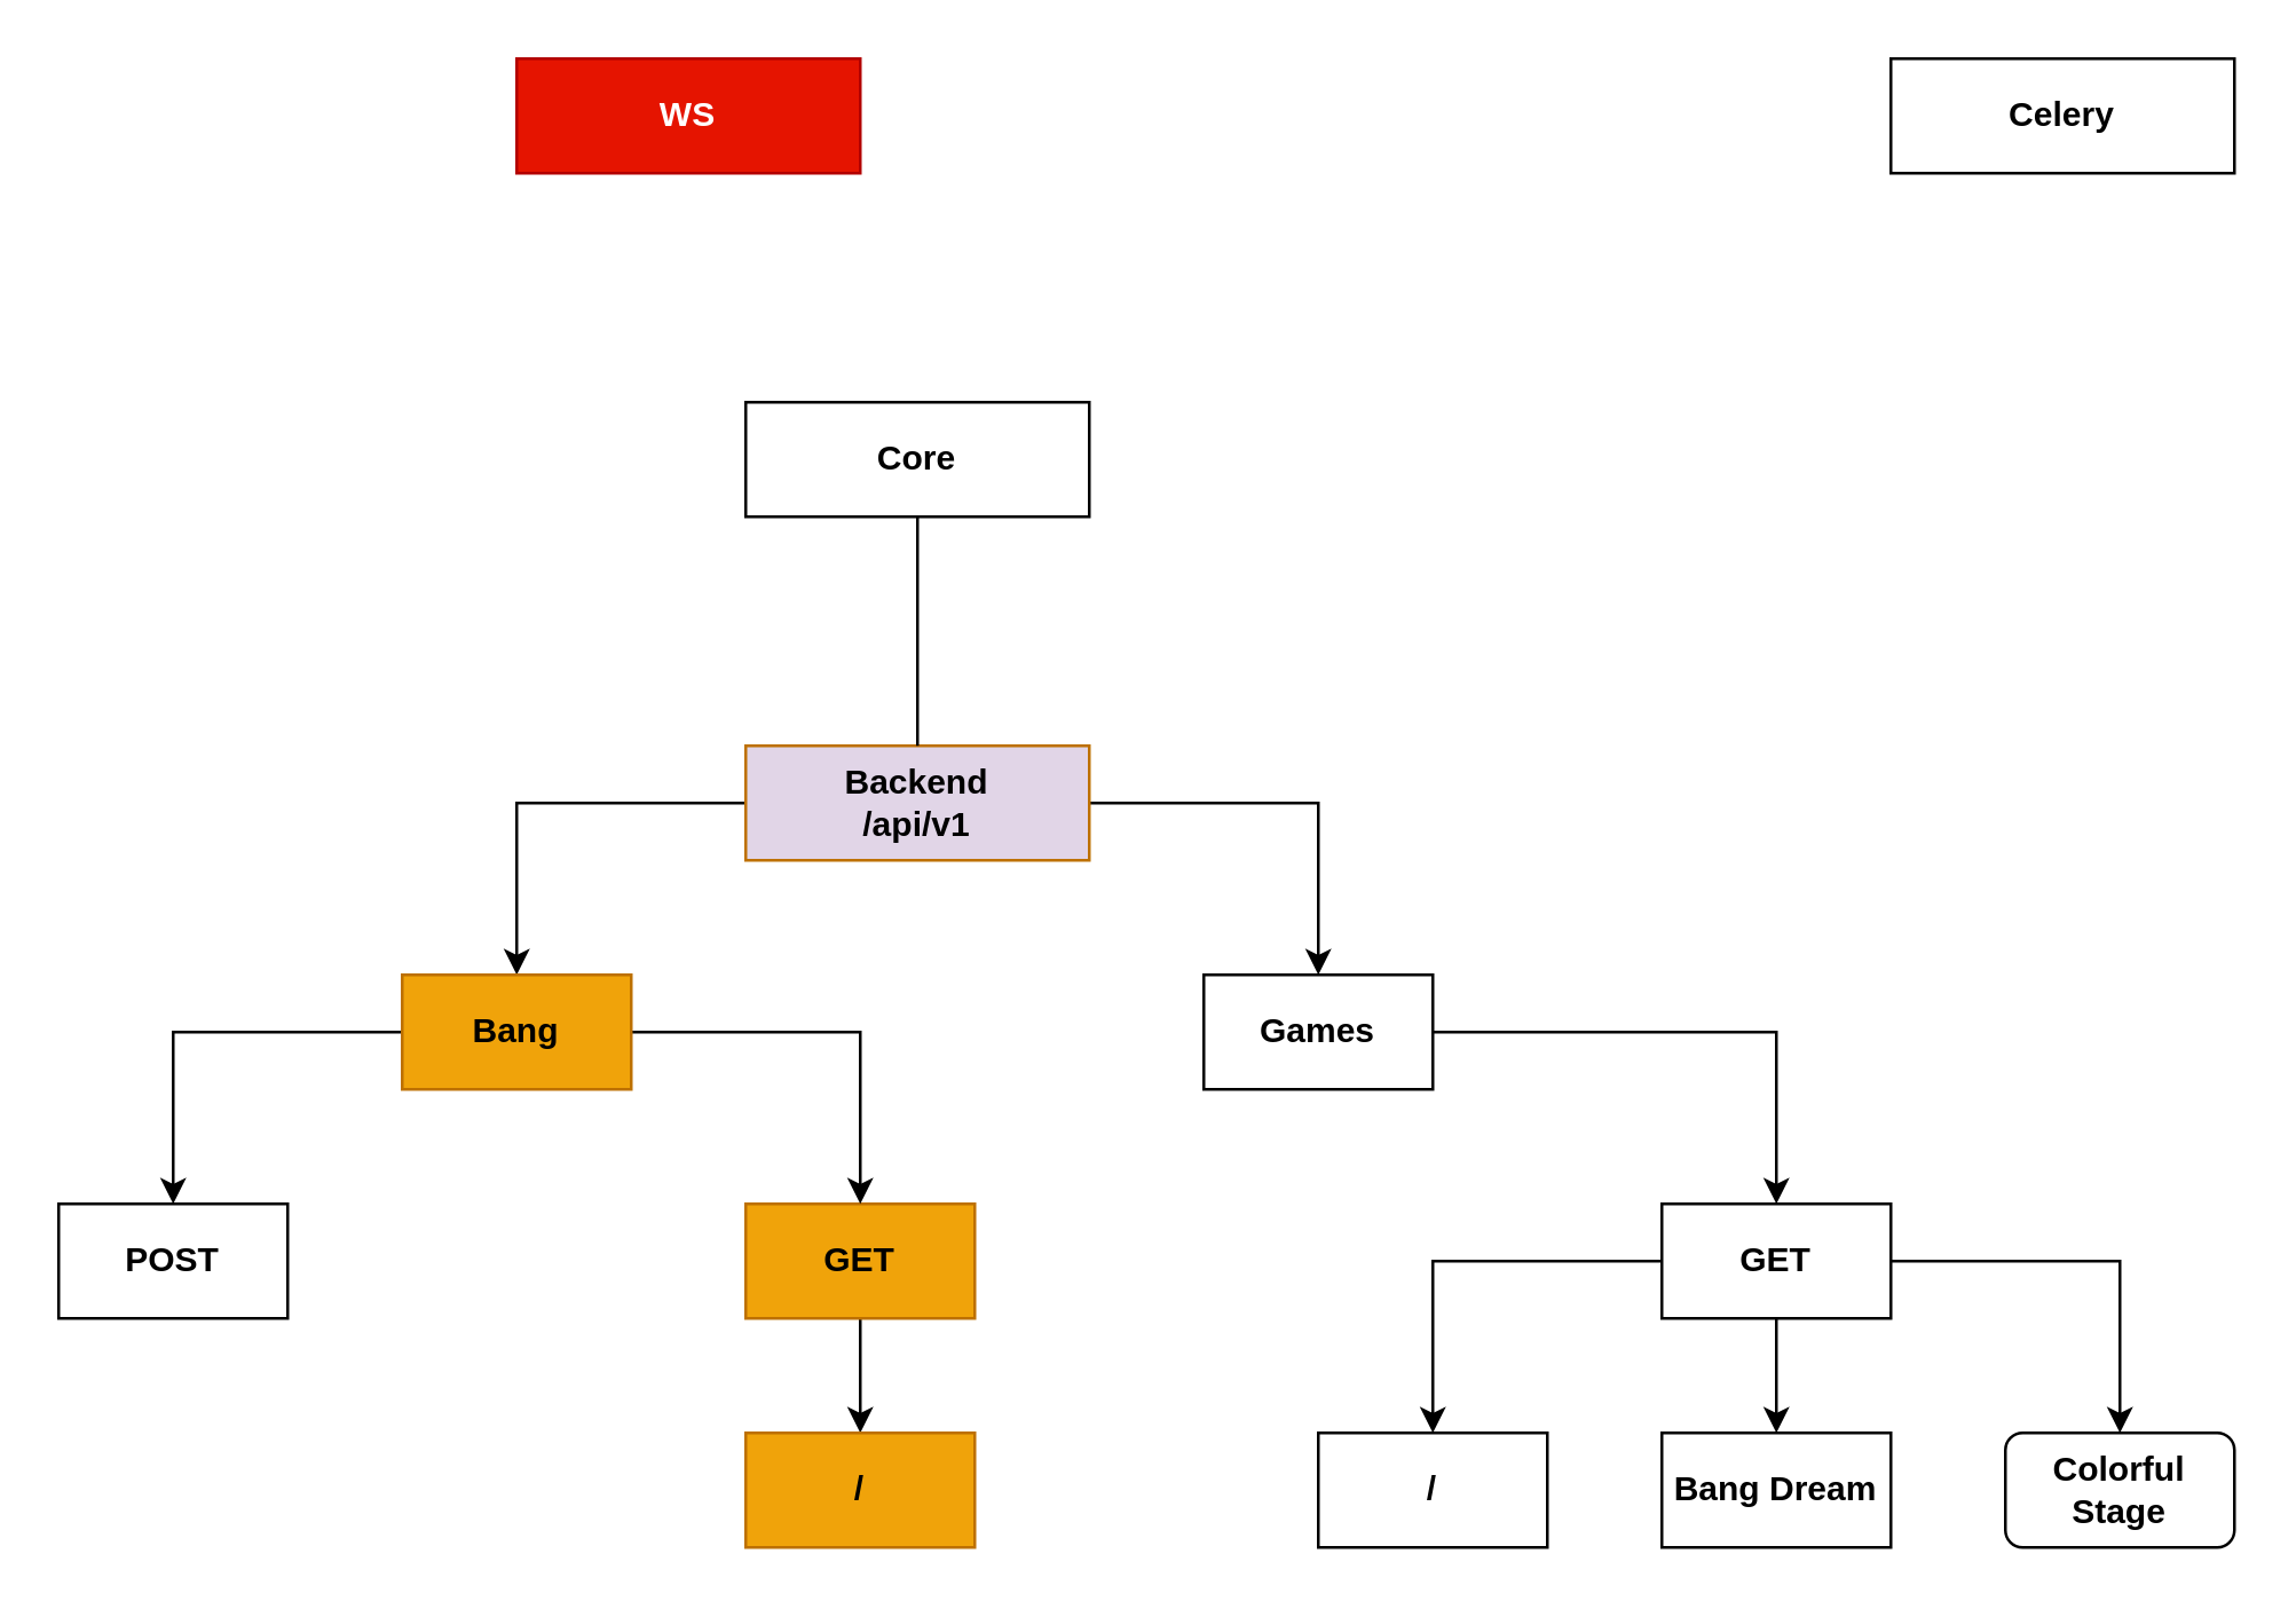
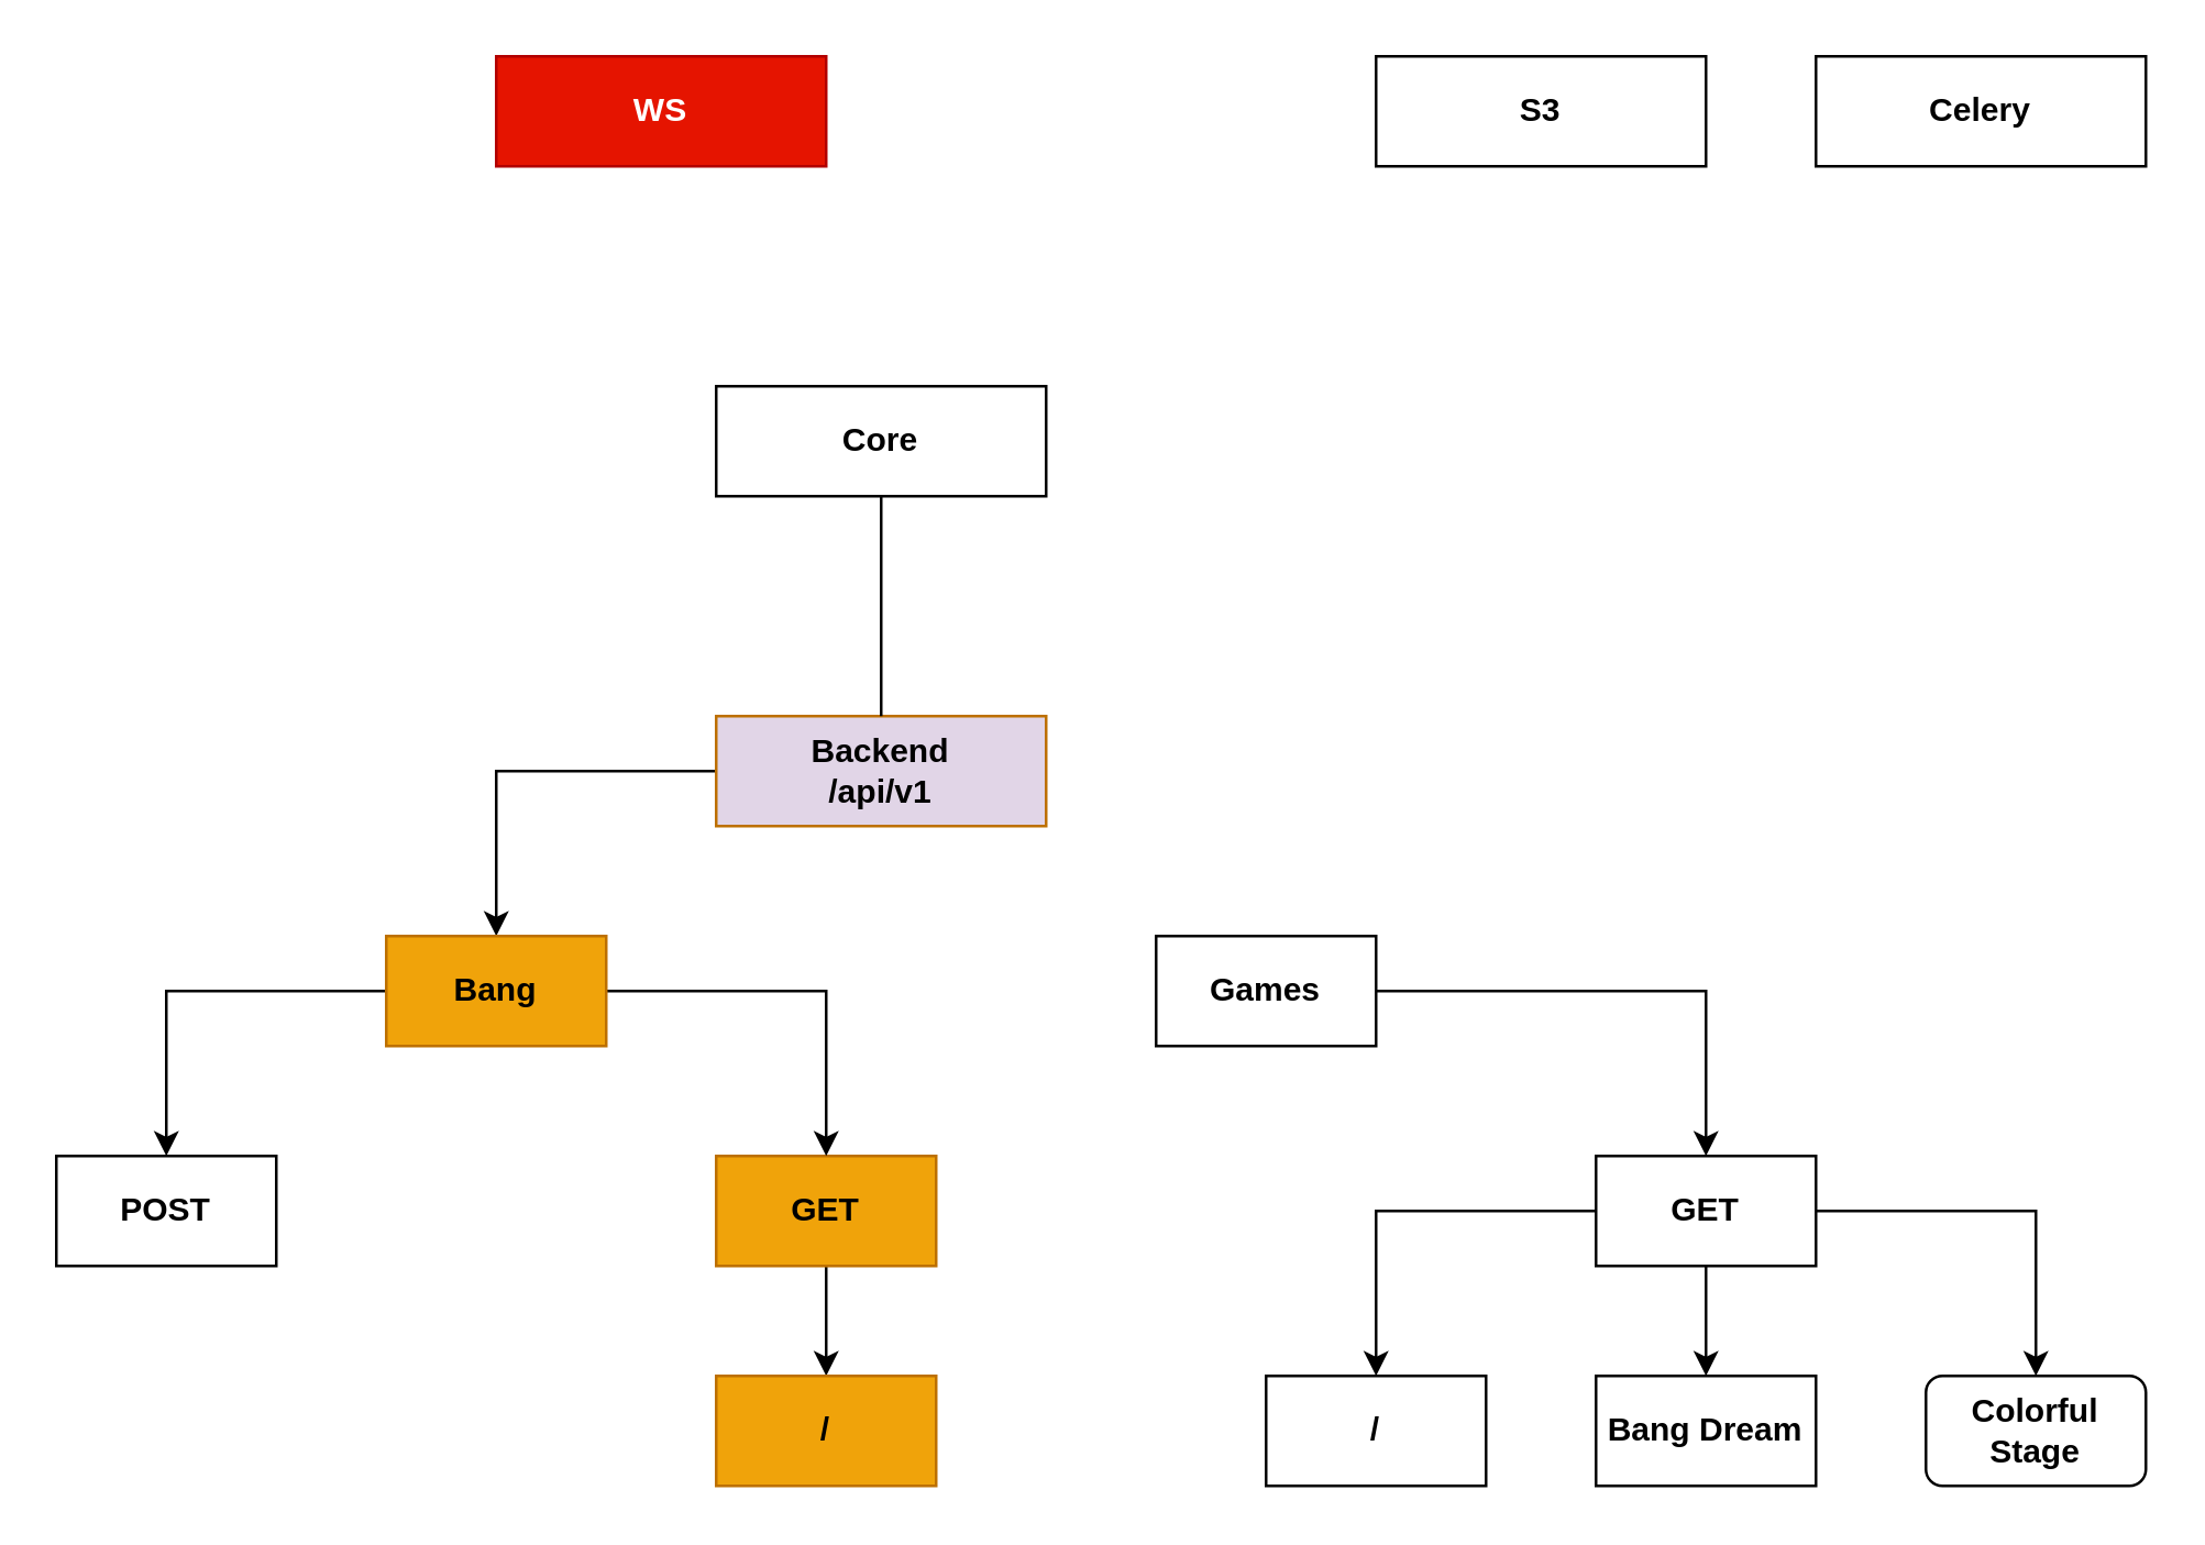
  <mxCell id="0" />
  <mxCell id="1" parent="0" />
  <mxCell id="2" style="edgeStyle=orthogonalEdgeStyle;rounded=0;orthogonalLoop=1;jettySize=auto;html=1;" parent="1" source="4" target="18" edge="1"><mxGeometry relative="1" as="geometry" /></mxCell>
- <mxCell id="3" style="edgeStyle=orthogonalEdgeStyle;rounded=0;orthogonalLoop=1;jettySize=auto;html=1;" parent="1" source="4" target="15" edge="1"><mxGeometry relative="1" as="geometry" /></mxCell>
  <mxCell id="4" value="&lt;div&gt;&lt;b&gt;Backend&lt;/b&gt;&lt;/div&gt;&lt;div&gt;&lt;b&gt;/api/v1&lt;/b&gt;&lt;/div&gt;" style="rounded=0;whiteSpace=wrap;html=1;fillColor=#e1d5e7;strokeColor=#BD7000;fontColor=#000000;" parent="1" vertex="1"><mxGeometry x="260" y="260" width="120" height="40" as="geometry" /></mxCell>
  <mxCell id="5" value="&lt;b&gt;Celery&lt;/b&gt;" style="rounded=0;whiteSpace=wrap;html=1;" parent="1" vertex="1"><mxGeometry x="660" y="20" width="120" height="40" as="geometry" /></mxCell>
+ <mxCell id="6" value="&lt;b&gt;S3&lt;/b&gt;" style="rounded=0;whiteSpace=wrap;html=1;" parent="1" vertex="1"><mxGeometry x="500" y="20" width="120" height="40" as="geometry" /></mxCell>
  <mxCell id="7" value="&lt;b&gt;POST&lt;/b&gt;" style="whiteSpace=wrap;html=1;rounded=0;" parent="1" vertex="1"><mxGeometry x="20" y="420" width="80" height="40" as="geometry" /></mxCell>
  <mxCell id="8" value="" style="edgeStyle=orthogonalEdgeStyle;rounded=0;orthogonalLoop=1;jettySize=auto;html=1;" parent="1" source="9" target="10" edge="1"><mxGeometry relative="1" as="geometry" /></mxCell>
  <mxCell id="9" value="GET" style="whiteSpace=wrap;html=1;rounded=0;fillColor=#f0a30a;fontColor=#000000;strokeColor=#BD7000;fontStyle=1" parent="1" vertex="1"><mxGeometry x="260" y="420" width="80" height="40" as="geometry" /></mxCell>
  <mxCell id="10" value="&lt;b&gt;/&lt;/b&gt;" style="whiteSpace=wrap;html=1;rounded=0;fillColor=#f0a30a;fontColor=#000000;strokeColor=#BD7000;" parent="1" vertex="1"><mxGeometry x="260" y="500" width="80" height="40" as="geometry" /></mxCell>
  <mxCell id="11" value="&lt;b&gt;WS&lt;/b&gt;" style="whiteSpace=wrap;html=1;rounded=0;fillColor=#e51400;fontColor=#ffffff;strokeColor=#B20000;" parent="1" vertex="1"><mxGeometry x="180" y="20" width="120" height="40" as="geometry" /></mxCell>
  <mxCell id="12" value="&lt;b&gt;Bang Dream&lt;/b&gt;" style="whiteSpace=wrap;html=1;rounded=0;" parent="1" vertex="1"><mxGeometry x="580" y="500" width="80" height="40" as="geometry" /></mxCell>
  <mxCell id="13" value="Colorful Stage" style="whiteSpace=wrap;html=1;fontStyle=1;rounded=1;" parent="1" vertex="1"><mxGeometry x="700" y="500" width="80" height="40" as="geometry" /></mxCell>
  <mxCell id="14" style="edgeStyle=orthogonalEdgeStyle;rounded=0;orthogonalLoop=1;jettySize=auto;html=1;" parent="1" source="15" target="22" edge="1"><mxGeometry relative="1" as="geometry" /></mxCell>
  <mxCell id="15" value="&lt;b&gt;Games&lt;/b&gt;" style="whiteSpace=wrap;html=1;rounded=0;" parent="1" vertex="1"><mxGeometry x="420" y="340" width="80" height="40" as="geometry" /></mxCell>
  <mxCell id="16" style="edgeStyle=orthogonalEdgeStyle;rounded=0;orthogonalLoop=1;jettySize=auto;html=1;" parent="1" source="18" target="9" edge="1"><mxGeometry relative="1" as="geometry" /></mxCell>
  <mxCell id="17" style="edgeStyle=orthogonalEdgeStyle;rounded=0;orthogonalLoop=1;jettySize=auto;html=1;" parent="1" source="18" target="7" edge="1"><mxGeometry relative="1" as="geometry" /></mxCell>
  <mxCell id="18" value="&lt;b&gt;Bang&lt;/b&gt;" style="whiteSpace=wrap;html=1;rounded=0;fillColor=#f0a30a;fontColor=#000000;strokeColor=#BD7000;" parent="1" vertex="1"><mxGeometry x="140" y="340" width="80" height="40" as="geometry" /></mxCell>
  <mxCell id="19" value="" style="edgeStyle=orthogonalEdgeStyle;rounded=0;orthogonalLoop=1;jettySize=auto;html=1;" parent="1" source="22" target="23" edge="1"><mxGeometry relative="1" as="geometry" /></mxCell>
  <mxCell id="20" style="edgeStyle=orthogonalEdgeStyle;rounded=0;orthogonalLoop=1;jettySize=auto;html=1;" parent="1" source="22" target="12" edge="1"><mxGeometry relative="1" as="geometry" /></mxCell>
  <mxCell id="21" style="edgeStyle=orthogonalEdgeStyle;rounded=0;orthogonalLoop=1;jettySize=auto;html=1;" parent="1" source="22" target="13" edge="1"><mxGeometry relative="1" as="geometry" /></mxCell>
  <mxCell id="22" value="&lt;b&gt;GET&lt;/b&gt;" style="whiteSpace=wrap;html=1;rounded=0;" parent="1" vertex="1"><mxGeometry x="580" y="420" width="80" height="40" as="geometry" /></mxCell>
  <mxCell id="23" value="&lt;b&gt;/&lt;/b&gt;" style="whiteSpace=wrap;html=1;rounded=0;" parent="1" vertex="1"><mxGeometry x="460" y="500" width="80" height="40" as="geometry" /></mxCell>
  <mxCell id="24" style="edgeStyle=orthogonalEdgeStyle;rounded=0;orthogonalLoop=1;jettySize=auto;html=1;entryX=0.5;entryY=0;entryDx=0;entryDy=0;endArrow=none;" parent="1" source="25" target="4" edge="1"><mxGeometry relative="1" as="geometry" /></mxCell>
  <mxCell id="25" value="&lt;b&gt;Core&lt;/b&gt;" style="rounded=0;whiteSpace=wrap;html=1;" parent="1" vertex="1"><mxGeometry x="260" y="140" width="120" height="40" as="geometry" /></mxCell>
